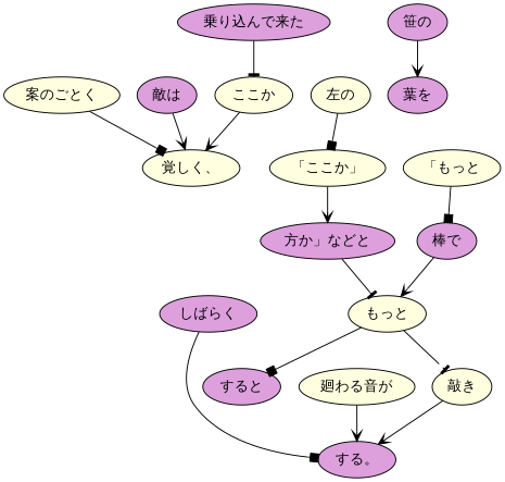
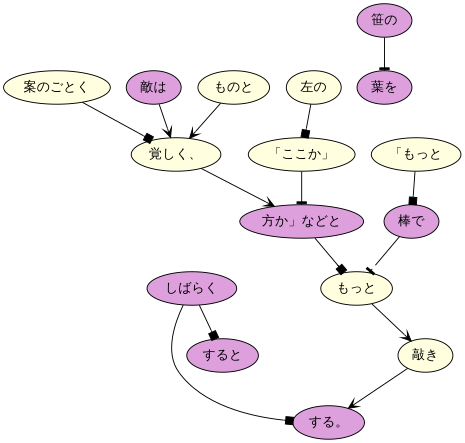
  digraph {
    node [fillcolor=plum style=filled]
    edge [arrowhead=vee]
    n1 [label="しばらく"]
    n2 [label="すると"]
    n3 [label="する。"]
    n4 [fillcolor=lightyellow label="案のごとく"]
    n5 [fillcolor=lightyellow label="覚しく、"]
    n6 [label="方か」などと"]
    n7 [label="敵は"]
-   n8 [fillcolor=lightyellow label="ここか"]
-   n9 [label="乗り込んで来た"]
+   n8 [fillcolor=lightyellow label="ものと"]
    n10 [fillcolor=lightyellow label="もっと"]
    n11 [fillcolor=lightyellow label="「ここか」"]
    n12 [fillcolor=lightyellow label="「もっと"]
    n13 [label="棒で"]
    n14 [fillcolor=lightyellow label="左の"]
    n15 [fillcolor=lightyellow label="敲き"]
    n16 [label="笹の"]
    n17 [label="葉を"]
-   n18 [fillcolor=lightyellow label="廻わる音が"]
-   n10 -> n2 [arrowhead=box]
+   n1 -> n2 [arrowhead=box]
    n1 -> n3 [arrowhead=box]
    n4 -> n5 [arrowhead=box]
-   n6 -> n10 [arrowhead=tee]
+   n5 -> n6
+   n6 -> n10 [arrowhead=box]
    n7 -> n5
    n8 -> n5
-   n9 -> n8 [arrowhead=tee]
-   n10 -> n15 [arrowhead=tee]
-   n11 -> n6
+   n10 -> n15
+   n11 -> n6 [arrowhead=tee]
    n12 -> n13 [arrowhead=box]
-   n13 -> n10
+   n13 -> n10 [arrowhead=tee]
    n14 -> n11 [arrowhead=box]
    n15 -> n3
-   n16 -> n17
-   n18 -> n3
+   n16 -> n17 [arrowhead=tee]
  }
